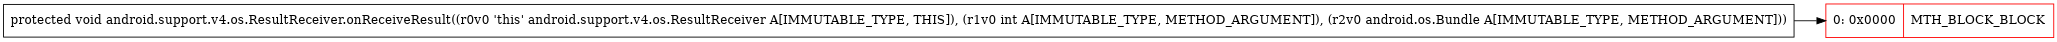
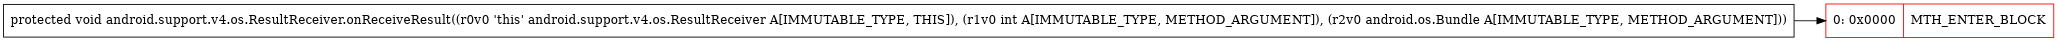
  digraph {
    rankdir=LR
    node [shape=record]
-   n1 [color=red label="{0\:\ 0x0000|MTH_BLOCK_BLOCK\l}"]
+   n1 [color=red label="{0\:\ 0x0000|MTH_ENTER_BLOCK\l}"]
    n2 [label="{protected void android.support.v4.os.ResultReceiver.onReceiveResult((r0v0 'this' android.support.v4.os.ResultReceiver A[IMMUTABLE_TYPE, THIS]), (r1v0 int A[IMMUTABLE_TYPE, METHOD_ARGUMENT]), (r2v0 android.os.Bundle A[IMMUTABLE_TYPE, METHOD_ARGUMENT])) }"]
    subgraph cluster_1 {
      label="R(0)"
    }
    n2 -> n1
  }
